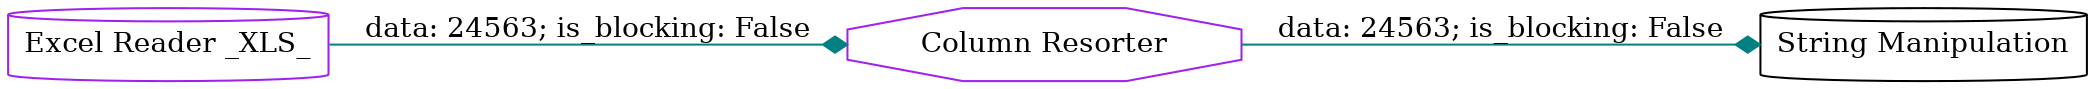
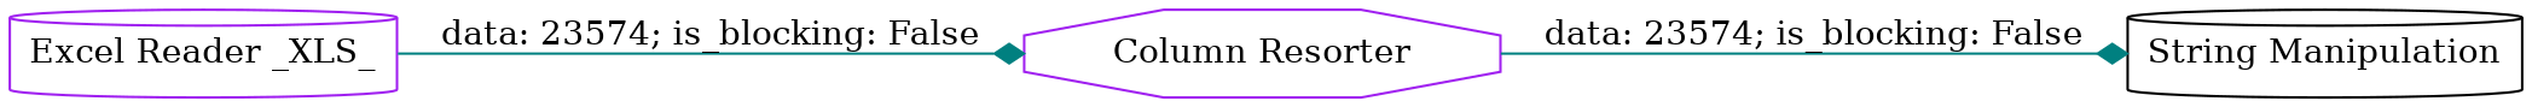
  digraph {
    rankdir=LR
    node [color=purple shape=cylinder]
    edge [arrowhead=diamond color=teal]
    n1 [label="Column Resorter" shape=octagon]
    n2 [color=black label="String Manipulation"]
    n3 [label="Excel Reader _XLS_"]
-   n1 -> n2 [label="data: 24563; is_blocking: False"]
-   n3 -> n1 [label="data: 24563; is_blocking: False"]
+   n1 -> n2 [label="data: 23574; is_blocking: False"]
+   n3 -> n1 [label="data: 23574; is_blocking: False"]
  }
